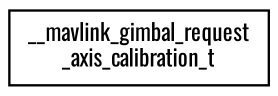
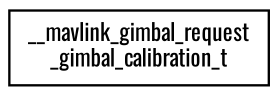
  digraph {
    rankdir=LR
    fontname=Oswald
-   n1 [color=black fillcolor=white fontname=Oswald fontsize=10 height=0.2 label="__mavlink_gimbal_request\l_axis_calibration_t" shape=record style=filled width=0.4]
+   n1 [color=black fillcolor=white fontname=Oswald fontsize=10 height=0.2 label="__mavlink_gimbal_request\l_gimbal_calibration_t" shape=record style=filled width=0.4]
  }
